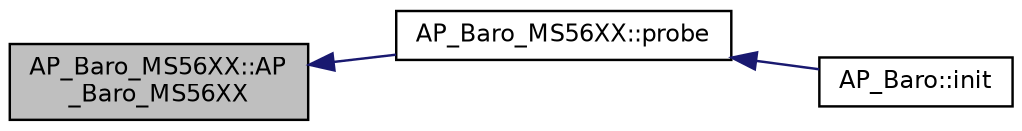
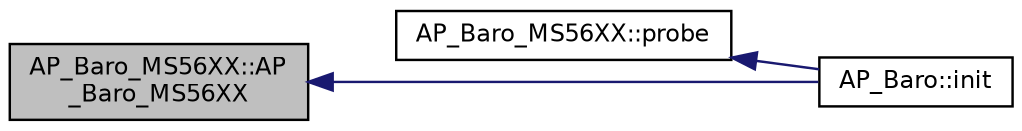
  digraph {
    rankdir=LR
    node [color=black fillcolor=white fontname=Helvetica fontsize=10 shape=record style=filled]
    edge [color=midnightblue dir=back fontname=Helvetica fontsize=10 labelfontname=Helvetica labelfontsize=10 style=solid]
    n1 [fillcolor=grey75 fontcolor=black height=0.2 label="AP_Baro_MS56XX::AP\l_Baro_MS56XX" width=0.4]
    n2 [height=0.2 label="AP_Baro_MS56XX::probe" width=0.4]
    n3 [height=0.2 label="AP_Baro::init" width=0.4]
-   n1 -> n2
+   n1 -> n3
    n2 -> n3
  }
